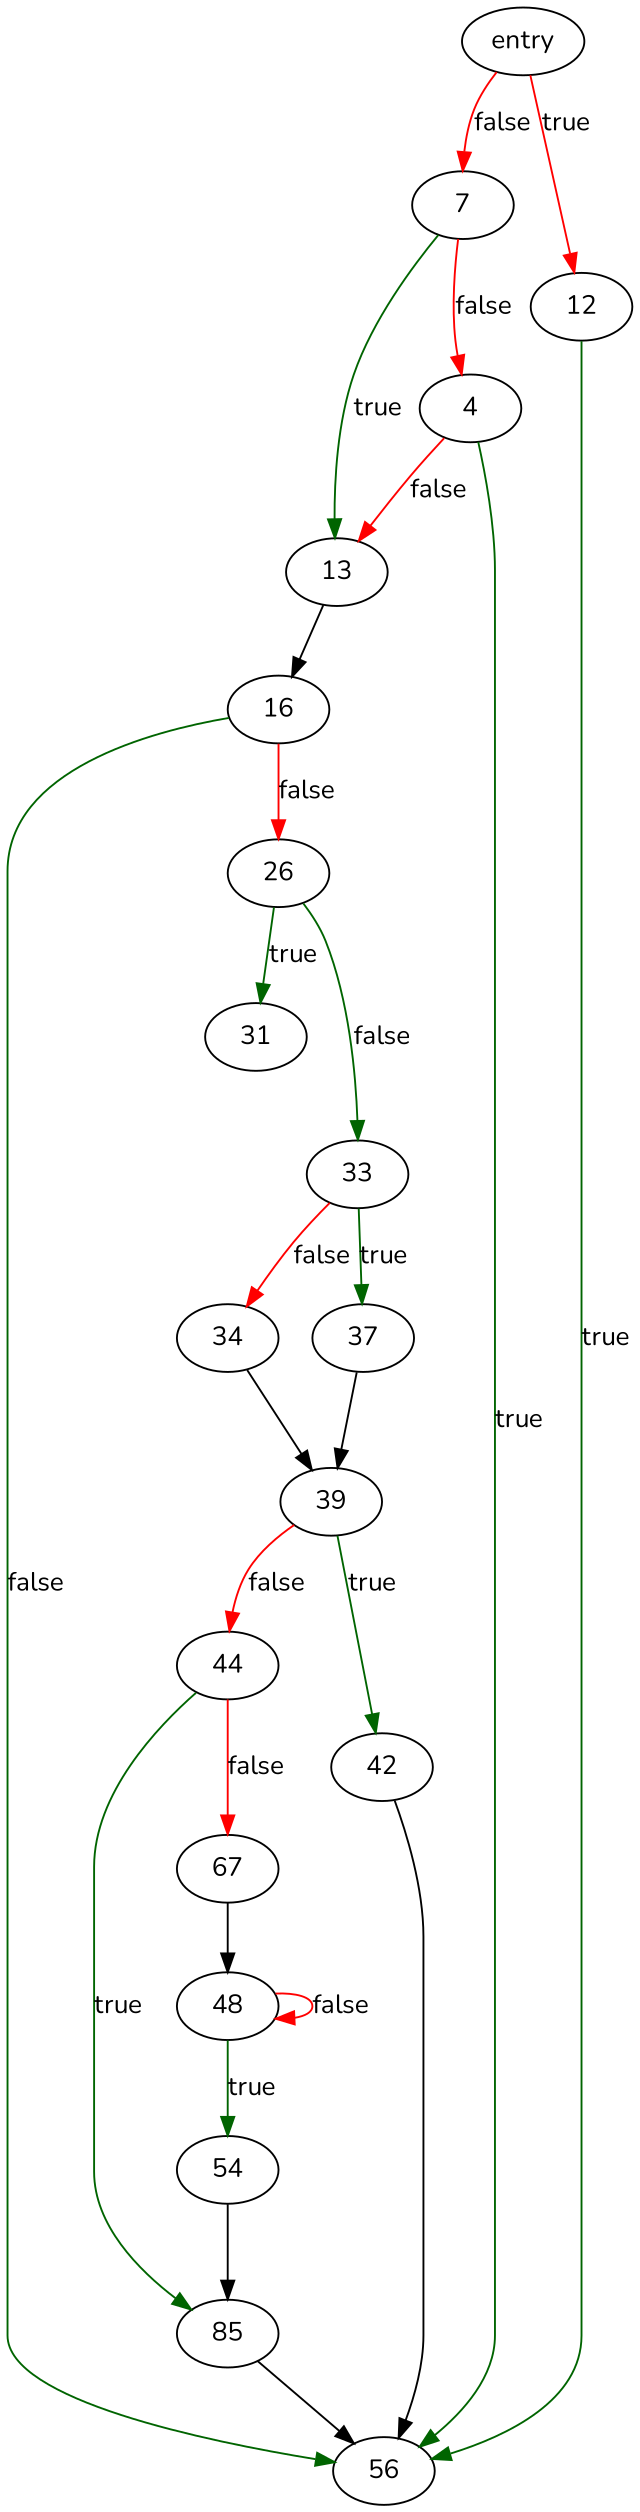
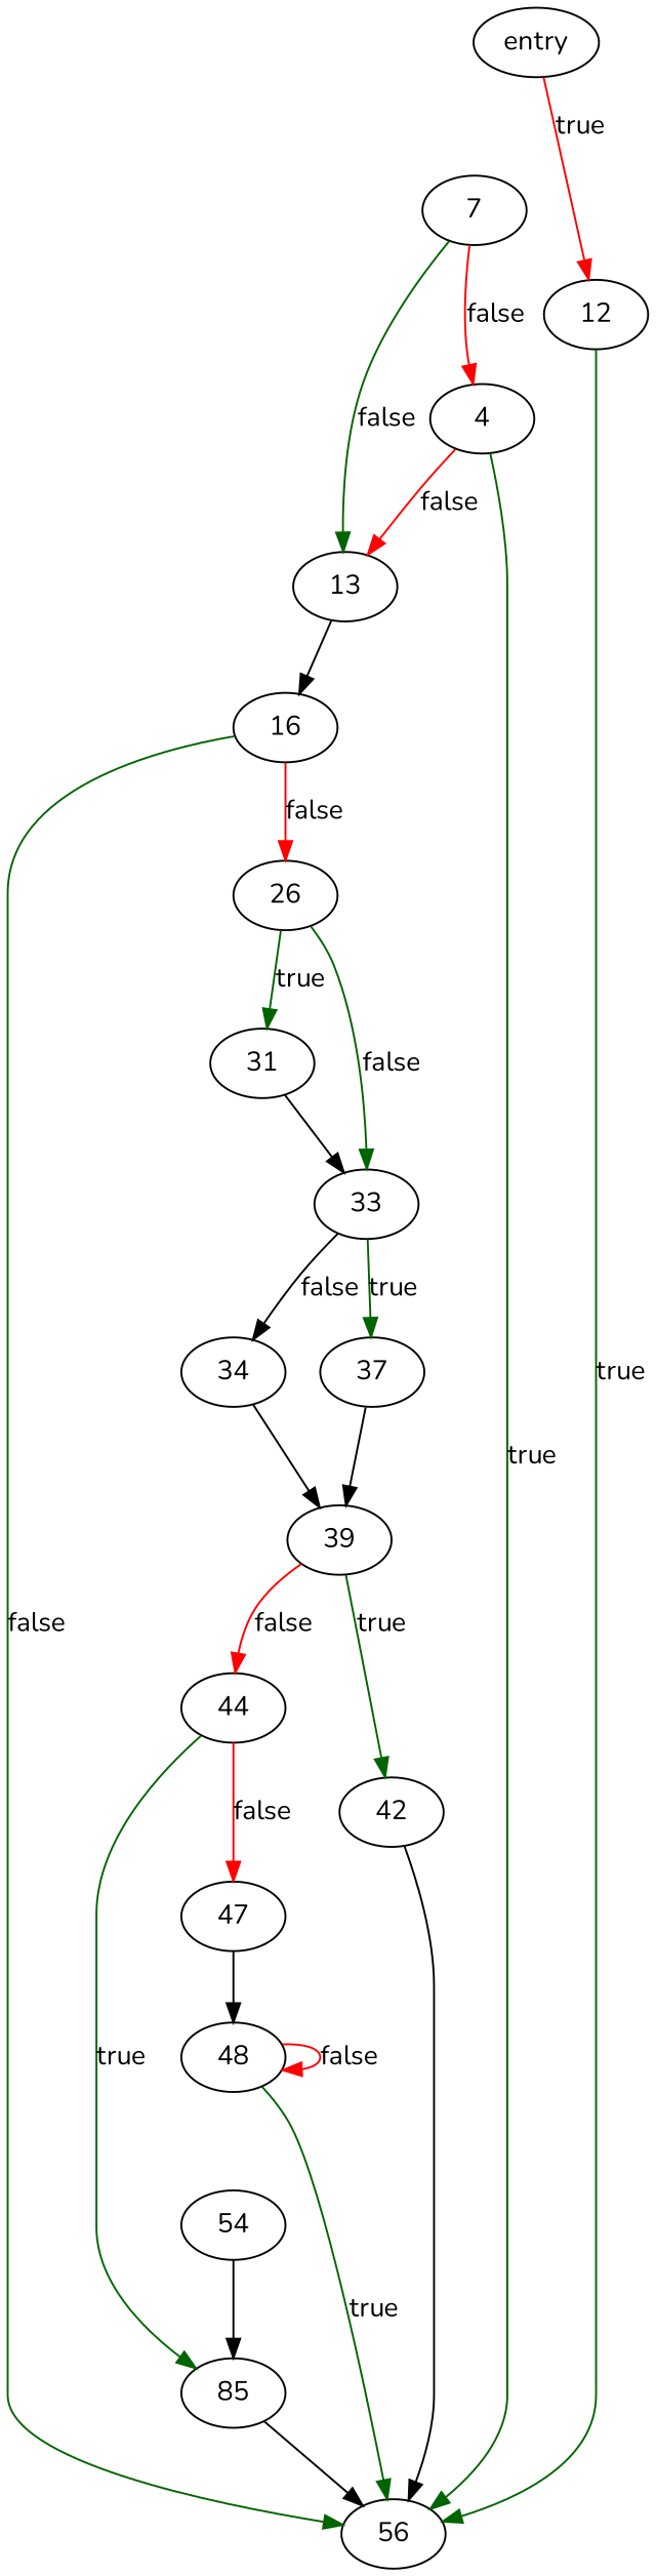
  digraph {
    fontname=Nunito
    node [fontname=Nunito]
    edge [color=darkgreen fontname=Nunito]
    n1 [label=entry]
    7
    12
    n4 [label=4]
    13
    56
    16
    26
    31
    33
    34
    37
    39
    42
    n15 [label=44]
-   47 [label=67]
+   47
    n17 [label=85]
    48
    54
-   n1 -> 7 [color=red label=false]
    n1 -> 12 [color=red label=true]
    7 -> n4 [color=red label=false]
-   7 -> 13 [label=true]
+   7 -> 13 [label=false]
    12 -> 56 [label=true]
    n4 -> 13 [color=red label=false]
    n4 -> 56 [label=true]
    13 -> 16 [color=""]
    16 -> 56 [label=false]
    16 -> 26 [color=red label=false]
    26 -> 31 [label=true]
    26 -> 33 [label=false]
-   33 -> 34 [color=red label=false]
+   31 -> 33 [color=""]
+   33 -> 34 [color=black label=false]
    33 -> 37 [label=true]
    34 -> 39 [color=""]
    37 -> 39 [color=""]
    39 -> 42 [label=true]
    39 -> n15 [color=red label=false]
    42 -> 56 [color=""]
    n15 -> 47 [color=red label=false]
    n15 -> n17 [label=true]
    47 -> 48 [color=""]
    n17 -> 56 [color=""]
    48 -> 48 [color=red label=false]
-   48 -> 54 [label=true]
+   48 -> 56 [label=true]
    54 -> n17 [color=""]
  }
